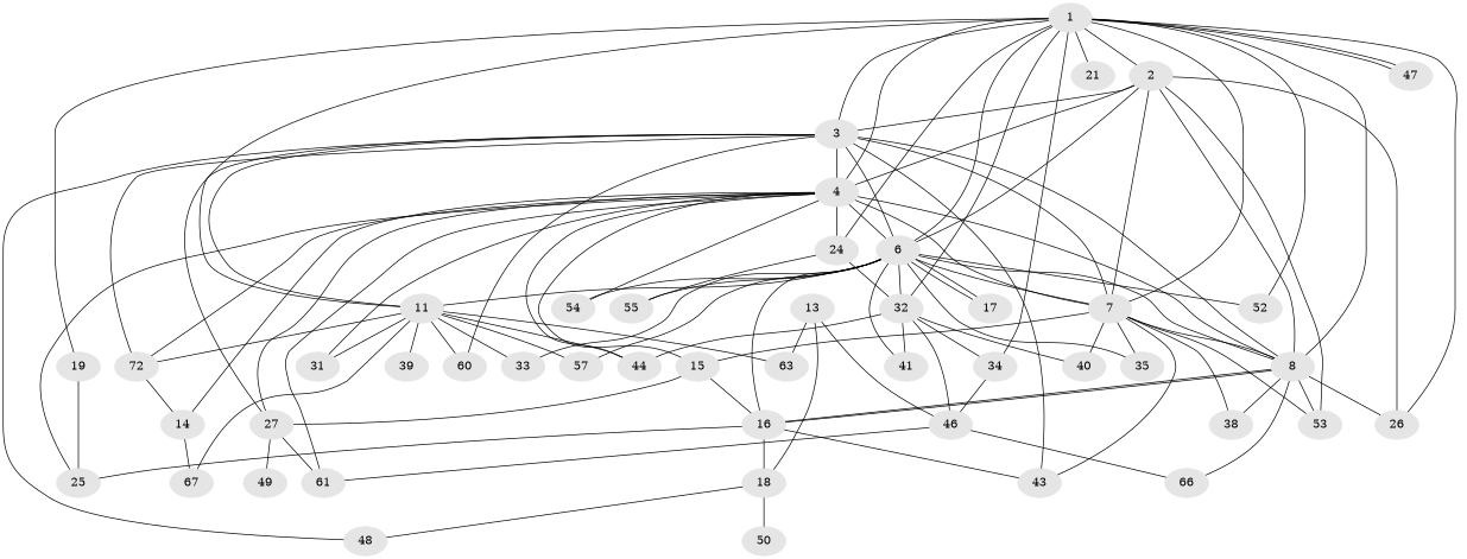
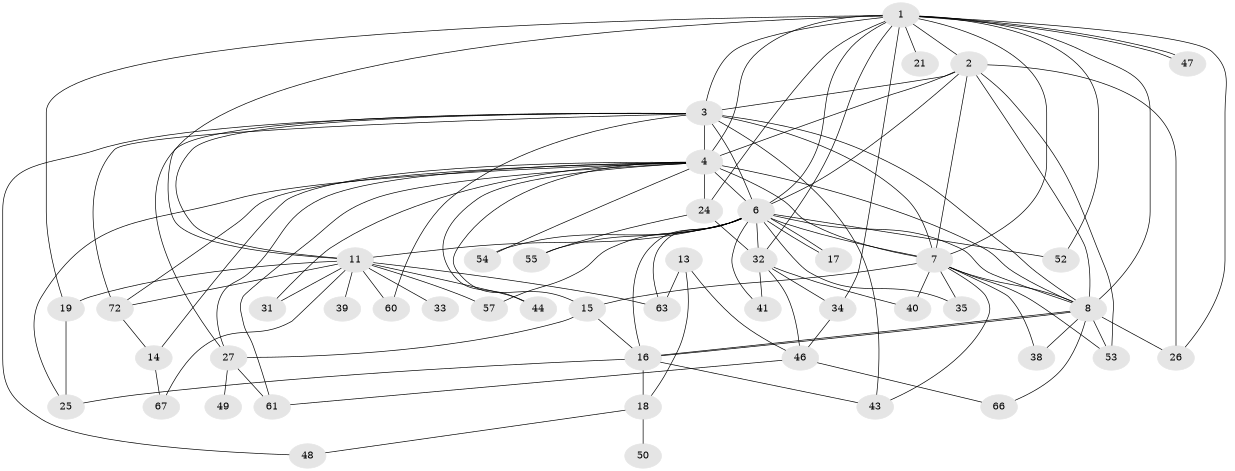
  graph {
    node [color=gray90 style=filled]
    1 [super="+5"]
    2 [super="+36"]
    3 [super="+59"]
    4 [super="+10"]
    6 [super="+22"]
    7 [super="+9"]
    8 [super="+23"]
    11 [super="+37"]
    19 [super="+56"]
    21
    24 [super="+48"]
    26 [super="+30"]
    32 [super="+51"]
    34
    47
    52
    53 [super="+64"]
    n18 [label=72 super="+20"]
    27 [super="+28"]
    n20 [label=48]
    43 [super="+45"]
    60
    14
    15 [super="+29"]
    25
    31
    44
    54
    61 [super="+65"]
    16 [super="+62"]
    17
    33
    35
    41
    55
    57
    38
    40
    66
    39
    63
    67
    13
    18
    46 [super="+58"]
    49
    50
    1 -- 2 [weight=2]
    1 -- 3 [weight=2]
    1 -- 4 [weight=4]
    1 -- 6 [weight=3]
    1 -- 7 [weight=4]
    1 -- 8 [weight=2]
    1 -- 11
    1 -- 19
    1 -- 21 [weight=2]
    1 -- 24
    1 -- 26
    1 -- 32
    1 -- 34
    1 -- 47
    1 -- 47
    1 -- 52
    2 -- 3
    2 -- 4 [weight=3]
    2 -- 6
    2 -- 7 [weight=2]
    2 -- 8
    2 -- 26
    2 -- 53
    3 -- 4 [weight=2]
    3 -- 6
    3 -- 7 [weight=2]
    3 -- 8
    3 -- 11
    3 -- n18
    3 -- 27
    3 -- n20
    3 -- 43
    3 -- 60
    4 -- 6 [weight=2]
    4 -- 7 [weight=4]
    4 -- 8 [weight=2]
    4 -- 24 [weight=2]
    4 -- n18
    4 -- 27
    4 -- 14
    4 -- 15
    4 -- 25
    4 -- 31
    4 -- 44
    4 -- 54
    4 -- 61
    6 -- 7 [weight=2]
    6 -- 8
    6 -- 11
    6 -- 32
    6 -- 52
    6 -- 54
    6 -- 16
    6 -- 17
    6 -- 17
-   6 -- 33
+   6 -- 63
    6 -- 35
    6 -- 41
    6 -- 55
    6 -- 57
    7 -- 8 [weight=2]
    7 -- 53
    7 -- 43
    7 -- 15
    7 -- 35
    7 -- 38
    7 -- 40
    8 -- 26
    8 -- 53
    8 -- 16
    8 -- 16
    8 -- 38
    8 -- 66
+   11 -- 19
    11 -- n18
    11 -- 60
    11 -- 31
    11 -- 44
    11 -- 33
    11 -- 57
    11 -- 39
    11 -- 63
    11 -- 67
    19 -- 25
    24 -- 32
    24 -- 55
    32 -- 34
-   32 -- 44
    32 -- 41
    32 -- 40
    32 -- 46
    34 -- 46
    n18 -- 14
    27 -- 61
    27 -- 49
    14 -- 67
    15 -- 27
    15 -- 16
    16 -- 43
    16 -- 25
    16 -- 18
    13 -- 63
    13 -- 18
    13 -- 46
    18 -- n20
    18 -- 50
    46 -- 61
    46 -- 66
  }
